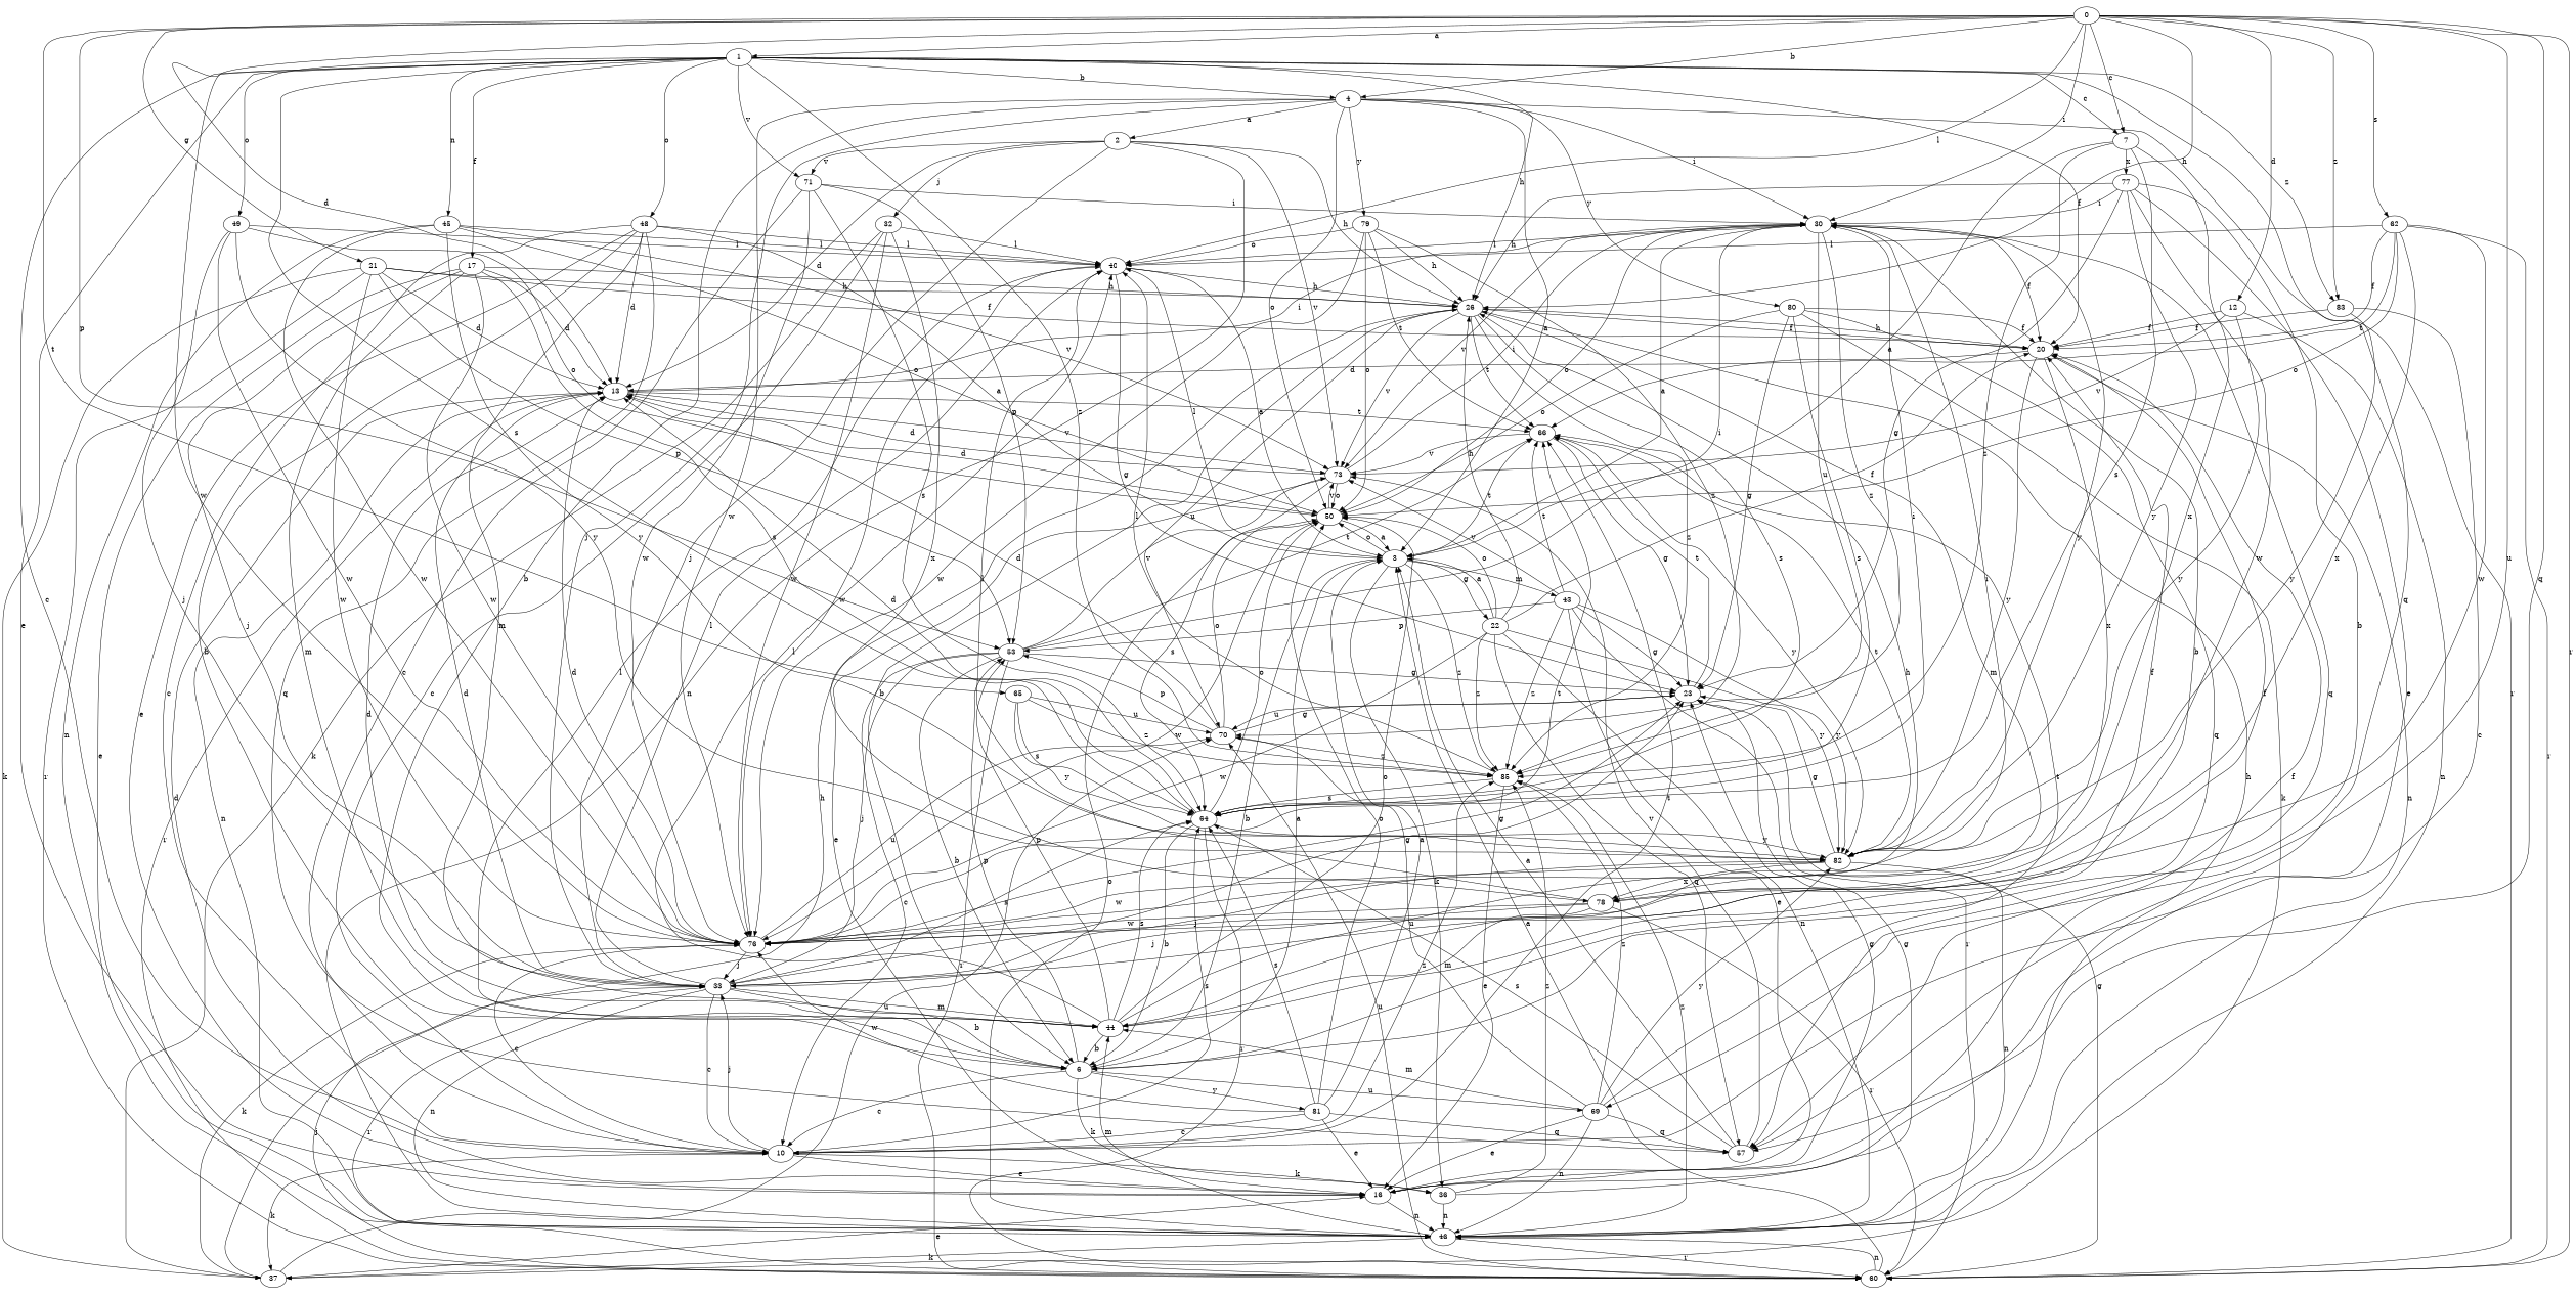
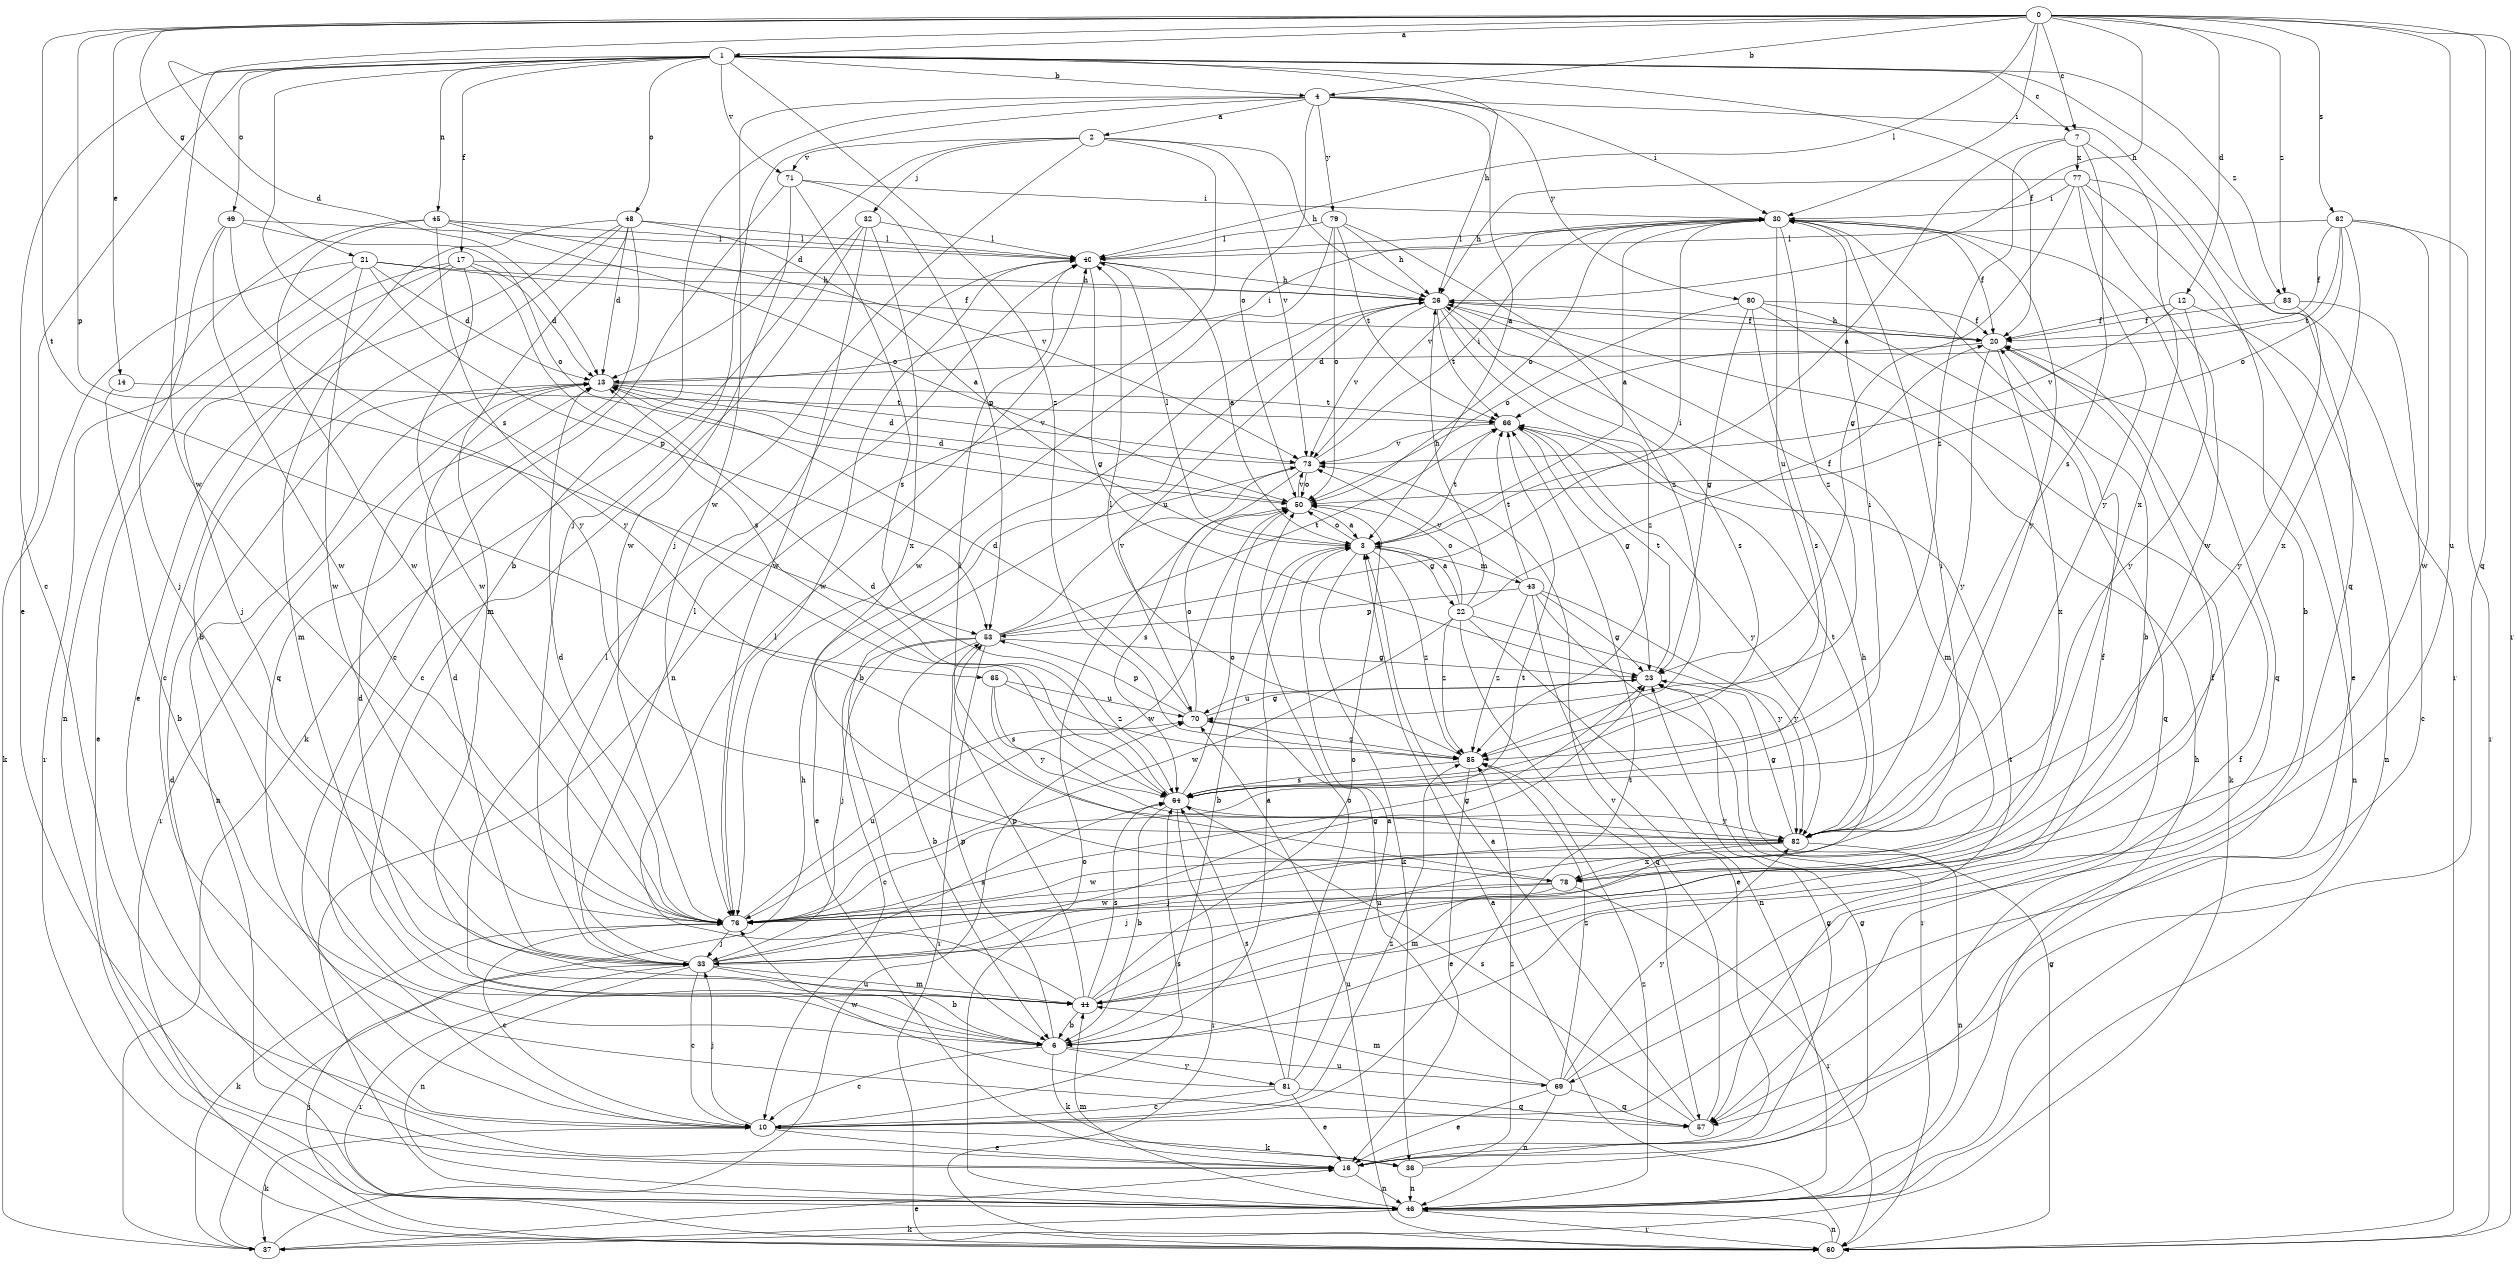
  strict digraph {
    fontname="DejaVu Serif"
    node [fontname="DejaVu Serif"]
    edge [fontname="DejaVu Serif"]
    0
    1
    4
    7
    12
    13
+   14
    21
    26
    30
    40
    53
    57
    60
    62
    65
    69
    83
    10
    16
    17
    20
    45
    48
    49
    64
    71
    76
    85
    2
    33
    3
    6
    50
    79
    80
    77
    78
    46
    73
    82
    66
    37
    44
    70
    23
    36
    32
    22
    43
    81
    0 -> 1 [label=a]
    0 -> 4 [label=b]
    0 -> 7 [label=c]
    0 -> 12 [label=d]
    0 -> 13 [label=d]
+   0 -> 14 [label=e]
    0 -> 21 [label=g]
    0 -> 26 [label=h]
    0 -> 30 [label=i]
    0 -> 40 [label=l]
    0 -> 53 [label=p]
    0 -> 57 [label=q]
    0 -> 60 [label=r]
    0 -> 62 [label=s]
    0 -> 65 [label=t]
    0 -> 69 [label=u]
    0 -> 83 [label=z]
    1 -> 4 [label=b]
    1 -> 7 [label=c]
    1 -> 26 [label=h]
    1 -> 57 [label=q]
    1 -> 83 [label=z]
    1 -> 10 [label=c]
    1 -> 16 [label=e]
    1 -> 17 [label=f]
    1 -> 20 [label=f]
    1 -> 45 [label=n]
    1 -> 48 [label=o]
    1 -> 49 [label=o]
    1 -> 64 [label=s]
    1 -> 71 [label=v]
    1 -> 76 [label=w]
    1 -> 85 [label=z]
    4 -> 30 [label=i]
    4 -> 60 [label=r]
    4 -> 76 [label=w]
    4 -> 2 [label=a]
    4 -> 33 [label=j]
    4 -> 3 [label=a]
    4 -> 6 [label=b]
    4 -> 50 [label=o]
    4 -> 79 [label=y]
    4 -> 80 [label=y]
    7 -> 64 [label=s]
    7 -> 85 [label=z]
    7 -> 3 [label=a]
    7 -> 77 [label=x]
    7 -> 78 [label=x]
    12 -> 20 [label=f]
    12 -> 46 [label=n]
    12 -> 73 [label=v]
    12 -> 82 [label=y]
    13 -> 30 [label=i]
    13 -> 60 [label=r]
    13 -> 46 [label=n]
    13 -> 73 [label=v]
    13 -> 66 [label=t]
+   14 -> 6 [label=b]
+   14 -> 66 [label=t]
    21 -> 13 [label=d]
    21 -> 26 [label=h]
    21 -> 53 [label=p]
    21 -> 60 [label=r]
    21 -> 20 [label=f]
    21 -> 76 [label=w]
    21 -> 37 [label=k]
    26 -> 20 [label=f]
    26 -> 64 [label=s]
    26 -> 85 [label=z]
    26 -> 6 [label=b]
    26 -> 73 [label=v]
    26 -> 66 [label=t]
    26 -> 44 [label=m]
    26 -> 70 [label=u]
    30 -> 40 [label=l]
    30 -> 57 [label=q]
    30 -> 20 [label=f]
    30 -> 85 [label=z]
    30 -> 3 [label=a]
    30 -> 6 [label=b]
    30 -> 50 [label=o]
    30 -> 73 [label=v]
    30 -> 82 [label=y]
    30 -> 70 [label=u]
    40 -> 26 [label=h]
    40 -> 76 [label=w]
    40 -> 3 [label=a]
    40 -> 23 [label=g]
    53 -> 30 [label=i]
    53 -> 60 [label=r]
    53 -> 10 [label=c]
    53 -> 33 [label=j]
    53 -> 6 [label=b]
    53 -> 73 [label=v]
    53 -> 66 [label=t]
    53 -> 23 [label=g]
    57 -> 64 [label=s]
    57 -> 3 [label=a]
    57 -> 73 [label=v]
    60 -> 33 [label=j]
    60 -> 3 [label=a]
    60 -> 46 [label=n]
    60 -> 70 [label=u]
    60 -> 23 [label=g]
    62 -> 40 [label=l]
    62 -> 60 [label=r]
    62 -> 20 [label=f]
    62 -> 76 [label=w]
    62 -> 50 [label=o]
    62 -> 78 [label=x]
    62 -> 66 [label=t]
    65 -> 64 [label=s]
    65 -> 85 [label=z]
    65 -> 82 [label=y]
    65 -> 70 [label=u]
    69 -> 57 [label=q]
    69 -> 16 [label=e]
    69 -> 85 [label=z]
    69 -> 46 [label=n]
    69 -> 82 [label=y]
    69 -> 66 [label=t]
    69 -> 44 [label=m]
    69 -> 70 [label=u]
    83 -> 10 [label=c]
    83 -> 20 [label=f]
    83 -> 82 [label=y]
    10 -> 16 [label=e]
    10 -> 64 [label=s]
    10 -> 85 [label=z]
    10 -> 33 [label=j]
    10 -> 66 [label=t]
    10 -> 37 [label=k]
    10 -> 36 [label=k]
    16 -> 13 [label=d]
    16 -> 20 [label=f]
    16 -> 46 [label=n]
    16 -> 23 [label=g]
    17 -> 13 [label=d]
    17 -> 26 [label=h]
    17 -> 64 [label=s]
    17 -> 76 [label=w]
    17 -> 33 [label=j]
    17 -> 46 [label=e]
    17 -> 44 [label=m]
    20 -> 13 [label=d]
    20 -> 26 [label=h]
    20 -> 78 [label=x]
    20 -> 46 [label=n]
    20 -> 82 [label=y]
    45 -> 40 [label=l]
    45 -> 76 [label=w]
    45 -> 50 [label=o]
    45 -> 46 [label=n]
    45 -> 73 [label=v]
    45 -> 82 [label=y]
    48 -> 13 [label=d]
    48 -> 40 [label=l]
    48 -> 57 [label=q]
    48 -> 10 [label=c]
    48 -> 16 [label=e]
    48 -> 3 [label=a]
    48 -> 6 [label=b]
    48 -> 44 [label=m]
    49 -> 40 [label=l]
    49 -> 76 [label=w]
    49 -> 33 [label=j]
    49 -> 50 [label=o]
    49 -> 82 [label=y]
    64 -> 13 [label=d]
    64 -> 30 [label=i]
    64 -> 60 [label=r]
    64 -> 6 [label=b]
    64 -> 50 [label=o]
    64 -> 82 [label=y]
    71 -> 30 [label=i]
    71 -> 53 [label=p]
    71 -> 10 [label=c]
    71 -> 64 [label=s]
    71 -> 76 [label=w]
    76 -> 13 [label=d]
    76 -> 30 [label=i]
    76 -> 10 [label=c]
    76 -> 33 [label=j]
    76 -> 66 [label=t]
    76 -> 70 [label=u]
    76 -> 23 [label=g]
    85 -> 40 [label=l]
    85 -> 16 [label=e]
    85 -> 64 [label=s]
    2 -> 13 [label=d]
    2 -> 26 [label=h]
    2 -> 71 [label=v]
    2 -> 33 [label=j]
    2 -> 46 [label=n]
    2 -> 73 [label=v]
    2 -> 32 [label=j]
    33 -> 13 [label=d]
    33 -> 40 [label=l]
    33 -> 60 [label=r]
    33 -> 10 [label=c]
    33 -> 20 [label=f]
    33 -> 64 [label=s]
    33 -> 6 [label=b]
    33 -> 46 [label=n]
    33 -> 44 [label=m]
    33 -> 23 [label=g]
    3 -> 40 [label=l]
    3 -> 85 [label=z]
    3 -> 6 [label=b]
    3 -> 50 [label=o]
    3 -> 66 [label=t]
    3 -> 36 [label=k]
    3 -> 22 [label=g]
    3 -> 43 [label=m]
    6 -> 40 [label=l]
    6 -> 53 [label=p]
    6 -> 69 [label=u]
    6 -> 10 [label=c]
    6 -> 3 [label=a]
    6 -> 36 [label=k]
    6 -> 81 [label=y]
    50 -> 13 [label=d]
    50 -> 76 [label=w]
    50 -> 3 [label=a]
    50 -> 73 [label=v]
    79 -> 26 [label=h]
-   79 -> 40 [label=o]
+   79 -> 40 [label=l]
    79 -> 76 [label=w]
    79 -> 85 [label=z]
    79 -> 50 [label=o]
    79 -> 66 [label=t]
    80 -> 57 [label=q]
    80 -> 20 [label=f]
    80 -> 64 [label=s]
    80 -> 50 [label=o]
    80 -> 37 [label=k]
    80 -> 23 [label=g]
    77 -> 26 [label=h]
    77 -> 30 [label=i]
    77 -> 16 [label=e]
    77 -> 76 [label=w]
    77 -> 6 [label=b]
    77 -> 82 [label=y]
    77 -> 23 [label=g]
    78 -> 40 [label=l]
    78 -> 60 [label=r]
    78 -> 76 [label=w]
    78 -> 33 [label=j]
    78 -> 44 [label=m]
    46 -> 26 [label=h]
    46 -> 60 [label=r]
    46 -> 85 [label=z]
    46 -> 50 [label=o]
    46 -> 37 [label=k]
    46 -> 44 [label=m]
    73 -> 13 [label=d]
    73 -> 30 [label=i]
    73 -> 16 [label=e]
    73 -> 64 [label=s]
    73 -> 50 [label=o]
    82 -> 76 [label=w]
    82 -> 33 [label=j]
    82 -> 78 [label=x]
    82 -> 46 [label=n]
    82 -> 66 [label=t]
    82 -> 23 [label=g]
    66 -> 73 [label=v]
    66 -> 82 [label=y]
    66 -> 23 [label=g]
    37 -> 26 [label=h]
    37 -> 16 [label=e]
    37 -> 76 [label=k]
    37 -> 70 [label=u]
    44 -> 13 [label=d]
    44 -> 26 [label=h]
    44 -> 40 [label=l]
    44 -> 53 [label=p]
    44 -> 20 [label=f]
    44 -> 64 [label=s]
    44 -> 6 [label=b]
    44 -> 50 [label=o]
    70 -> 13 [label=d]
    70 -> 53 [label=p]
    70 -> 85 [label=z]
    70 -> 50 [label=o]
    70 -> 23 [label=g]
    23 -> 66 [label=t]
    23 -> 70 [label=u]
    36 -> 85 [label=z]
    36 -> 46 [label=n]
    36 -> 23 [label=g]
    32 -> 40 [label=l]
    32 -> 10 [label=c]
    32 -> 76 [label=w]
    32 -> 78 [label=x]
    32 -> 37 [label=k]
    22 -> 26 [label=h]
    22 -> 57 [label=q]
    22 -> 20 [label=f]
    22 -> 76 [label=w]
    22 -> 85 [label=z]
    22 -> 3 [label=a]
    22 -> 50 [label=o]
    22 -> 46 [label=n]
    22 -> 82 [label=y]
    43 -> 53 [label=p]
    43 -> 60 [label=r]
    43 -> 16 [label=e]
    43 -> 85 [label=z]
    43 -> 73 [label=v]
    43 -> 82 [label=y]
    43 -> 66 [label=t]
    43 -> 23 [label=g]
    81 -> 57 [label=q]
    81 -> 10 [label=c]
    81 -> 16 [label=e]
    81 -> 64 [label=s]
    81 -> 76 [label=w]
    81 -> 3 [label=a]
    81 -> 50 [label=o]
  }
